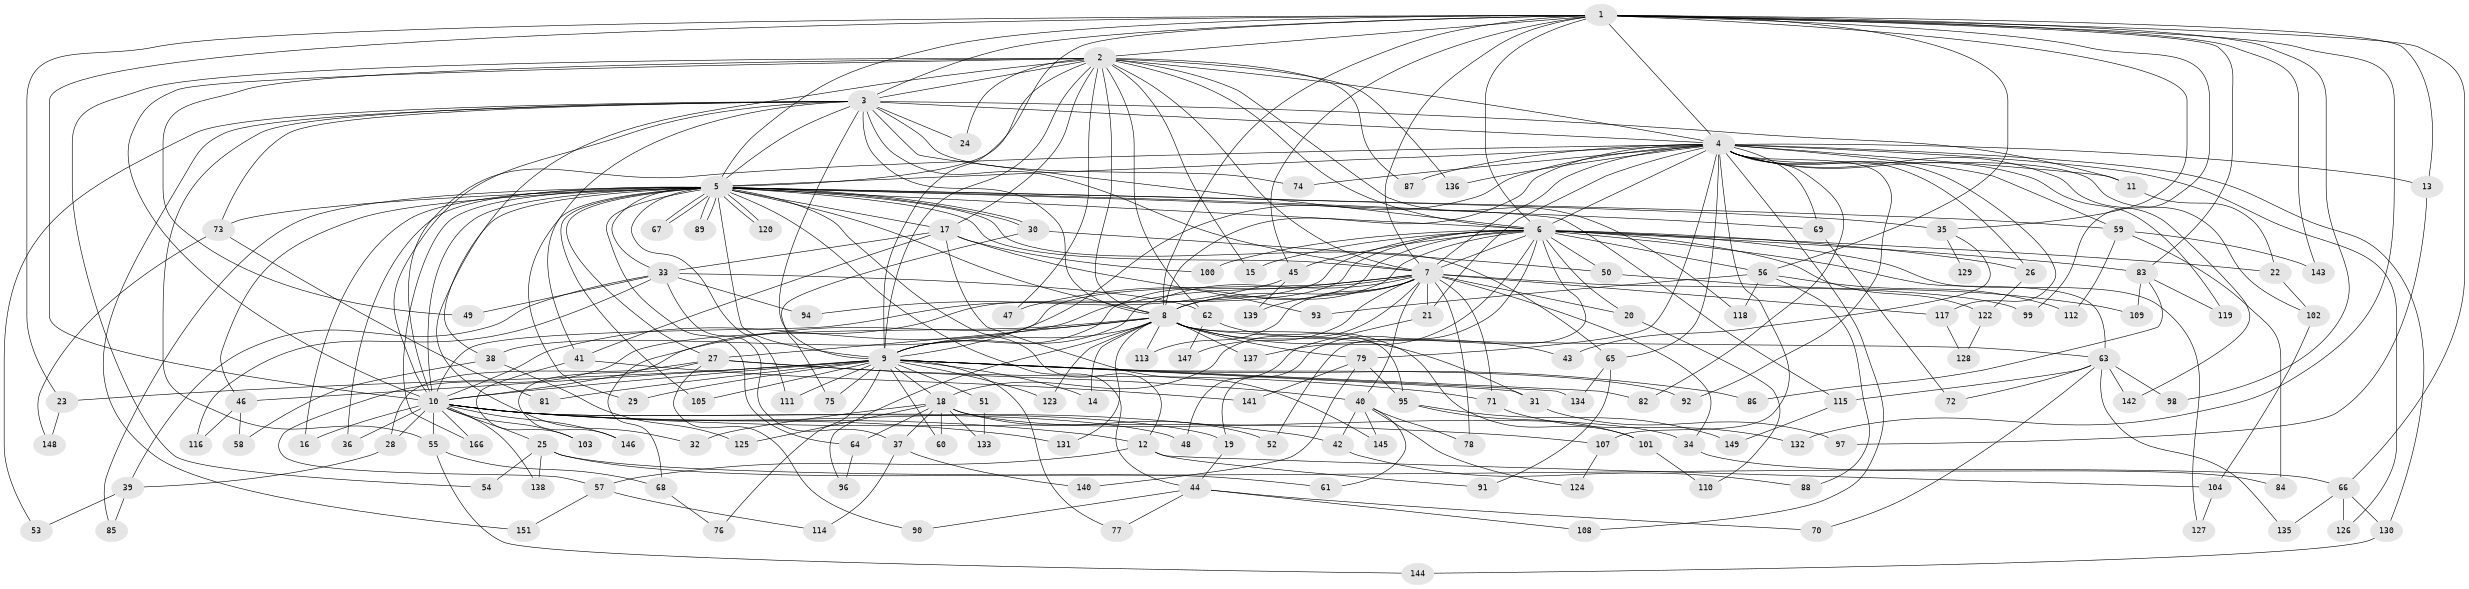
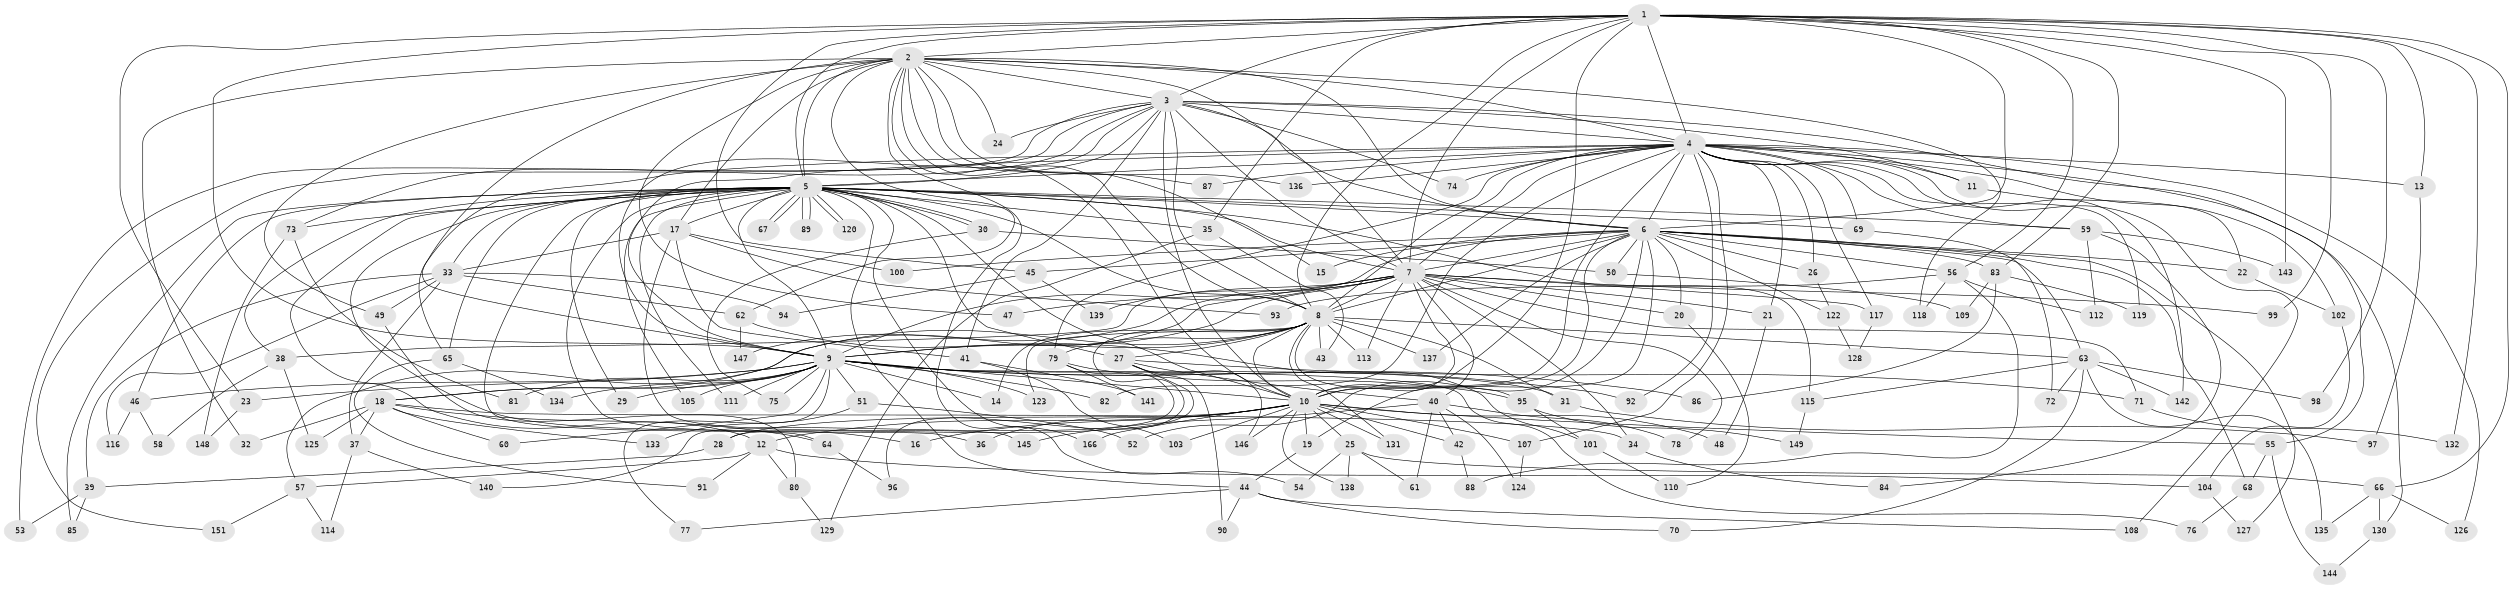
  graph {
    fontname="DejaVu Sans Mono"
    node [color=gray90 fontname="DejaVu Sans Mono" style=filled]
    edge [fontname="DejaVu Sans Mono"]
    1
    2
    3
    4
    5
    6
    7
    8
    9
    10
    13
    23
    35
    45
    56
    66
    83
    98
    99
    132
    143
    15
    17
    24
    32
    47
    49
    54
    62
    87
    118
    136
    11
    41
    53
    55
    73
    74
    n39 [label=151]
    21
    26
    59
    65
    69
    79
    82
    92
    102
    107
    108
    117
    119
    126
    130
    142
    12
    16
    27
    29
    30
    33
    36
    38
    44
    46
    64
    67
    85
    89
    105
    n71 [label=166]
    111
    115
    120
    19
    20
    22
    50
    52
    63
    68
    100
    122
    127
    137
    18
    34
    40
    71
    78
    113
    139
    147
    14
    31
    43
    57
    95
    96
    123
    131
    51
    60
    75
    76
    77
    81
    86
    134
    25
    28
    42
    48
    103
    138
    146
    97
    148
    129
    94
    93
    88
    112
    135
    109
    145
+   80
    101
    141
    144
    61
    84
    91
    72
    140
    104
    124
    128
    90
    37
    39
    116
    125
    58
    70
    149
    110
    133
    114
    1 -- 2
    1 -- 3
    1 -- 4
    1 -- 5
    1 -- 6
    1 -- 7
    1 -- 8
    1 -- 9
    1 -- 10
    1 -- 13
    1 -- 23
    1 -- 35
    1 -- 45
    1 -- 56
    1 -- 66
    1 -- 83
    1 -- 98
    1 -- 99
    1 -- 132
    1 -- 143
    2 -- 3
    2 -- 4
    2 -- 5
    2 -- 6
    2 -- 7
    2 -- 8
    2 -- 9
    2 -- 10
    2 -- 15
    2 -- 17
    2 -- 24
    2 -- 32
    2 -- 47
    2 -- 49
    2 -- 54
    2 -- 62
    2 -- 87
    2 -- 118
    2 -- 136
    3 -- 4
    3 -- 5
    3 -- 6
    3 -- 7
    3 -- 8
    3 -- 9
    3 -- 10
    3 -- 24
    3 -- 11
    3 -- 41
    3 -- 53
    3 -- 55
    3 -- 73
    3 -- 74
    3 -- n39
    4 -- 5
    4 -- 6
    4 -- 7
    4 -- 8
    4 -- 9
    4 -- 10
    4 -- 13
    4 -- 87
    4 -- 136
    4 -- 11
    4 -- 74
    4 -- 21
    4 -- 26
    4 -- 59
    4 -- 65
    4 -- 69
    4 -- 79
    4 -- 82
    4 -- 92
    4 -- 102
    4 -- 107
    4 -- 108
    4 -- 117
    4 -- 119
    4 -- 126
    4 -- 130
    4 -- 142
    5 -- 6
    5 -- 7
    5 -- 8
    5 -- 9
    5 -- 10
    5 -- 35
    5 -- 17
    5 -- 73
    5 -- 59
    5 -- 65
    5 -- 69
    5 -- 12
    5 -- 16
    5 -- 27
    5 -- 29
    5 -- 30
    5 -- 30
    5 -- 33
    5 -- 36
    5 -- 38
    5 -- 44
    5 -- 46
    5 -- 64
    5 -- 67
    5 -- 67
    5 -- 85
    5 -- 89
    5 -- 89
    5 -- 105
    5 -- n71
    5 -- 111
    5 -- 115
    5 -- 120
    5 -- 120
    6 -- 7
    6 -- 8
    6 -- 9
    6 -- 10
    6 -- 45
    6 -- 56
    6 -- 83
    6 -- 15
    6 -- 26
    6 -- 19
    6 -- 20
    6 -- 22
    6 -- 50
    6 -- 52
    6 -- 63
    6 -- 68
    6 -- 100
    6 -- 122
    6 -- 127
    6 -- 137
    7 -- 8
    7 -- 9
    7 -- 10
    7 -- 99
    7 -- 47
    7 -- 21
    7 -- 117
    7 -- 38
    7 -- 20
    7 -- 18
    7 -- 34
    7 -- 40
    7 -- 71
    7 -- 78
    7 -- 113
    7 -- 139
    7 -- 147
    8 -- 9
    8 -- 10
    8 -- 79
    8 -- 27
    8 -- 63
    8 -- 137
    8 -- 113
    8 -- 14
    8 -- 31
    8 -- 43
    8 -- 57
    8 -- 95
    8 -- 96
    8 -- 123
    8 -- 131
    9 -- 10
    9 -- 23
    9 -- 82
    9 -- 92
    9 -- 29
    9 -- 46
    9 -- 105
    9 -- 111
    9 -- 18
    9 -- 14
    9 -- 31
    9 -- 123
    9 -- 51
    9 -- 60
    9 -- 75
    9 -- 76
    9 -- 77
    9 -- 81
    9 -- 86
    9 -- 134
    10 -- 55
    10 -- 107
    10 -- 12
    10 -- 16
    10 -- 36
    10 -- n71
    10 -- 19
    10 -- 131
    10 -- 25
    10 -- 28
    10 -- 42
    10 -- 48
    10 -- 103
    10 -- 138
    10 -- 146
    13 -- 97
    23 -- 148
    35 -- 43
    35 -- 129
    45 -- 139
    45 -- 94
    56 -- 118
    56 -- 93
    56 -- 88
    56 -- 112
    66 -- 126
    66 -- 130
    66 -- 135
    83 -- 119
    83 -- 86
    83 -- 109
    17 -- 41
    17 -- 33
    17 -- 100
    17 -- 93
    17 -- 145
+   49 -- 80
    62 -- 147
    62 -- 101
    11 -- 22
    41 -- 103
    41 -- 141
    55 -- 68
    55 -- 144
    73 -- 81
    73 -- 148
    21 -- 48
    26 -- 122
    59 -- 143
    59 -- 112
    59 -- 84
    65 -- 134
    65 -- 91
    69 -- 72
    79 -- 95
    79 -- 141
    79 -- 140
    102 -- 104
    107 -- 124
    117 -- 128
    130 -- 144
    12 -- 57
+   12 -- 80
    12 -- 91
    12 -- 104
    27 -- 40
    27 -- 71
    27 -- 28
    27 -- 146
    27 -- 90
    30 -- 50
    30 -- 75
    33 -- 49
    33 -- 62
    33 -- 94
    33 -- 37
    33 -- 39
    33 -- 116
    38 -- 125
    38 -- 58
    44 -- 108
    44 -- 77
    44 -- 90
    44 -- 70
    46 -- 116
    46 -- 58
    64 -- 96
    115 -- 149
    19 -- 44
    20 -- 110
    22 -- 102
    50 -- 109
    63 -- 98
    63 -- 142
    63 -- 115
    63 -- 135
    63 -- 72
    63 -- 70
    68 -- 76
    122 -- 128
    18 -- 32
    18 -- 64
-   18 -- 52
+   51 -- 52
    18 -- 34
    18 -- 60
    18 -- 37
    18 -- 125
    18 -- 133
    34 -- 84
    40 -- 78
    40 -- 42
    40 -- 145
    40 -- 61
    40 -- 124
    71 -- 132
    31 -- 97
    57 -- n39
    57 -- 114
    95 -- 101
    95 -- 149
    51 -- 133
    25 -- 66
    25 -- 54
    25 -- 138
    25 -- 61
    28 -- 39
    42 -- 88
+   80 -- 129
    101 -- 110
    104 -- 127
    37 -- 140
    37 -- 114
    39 -- 53
    39 -- 85
  }
